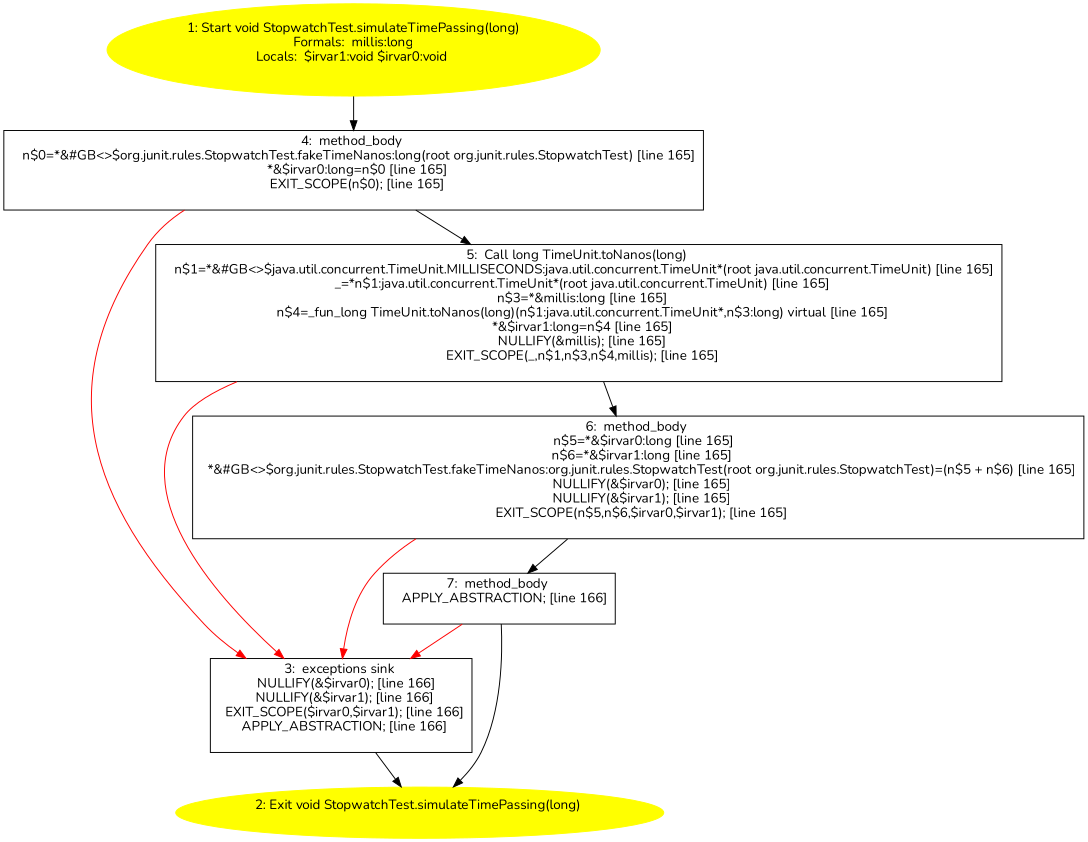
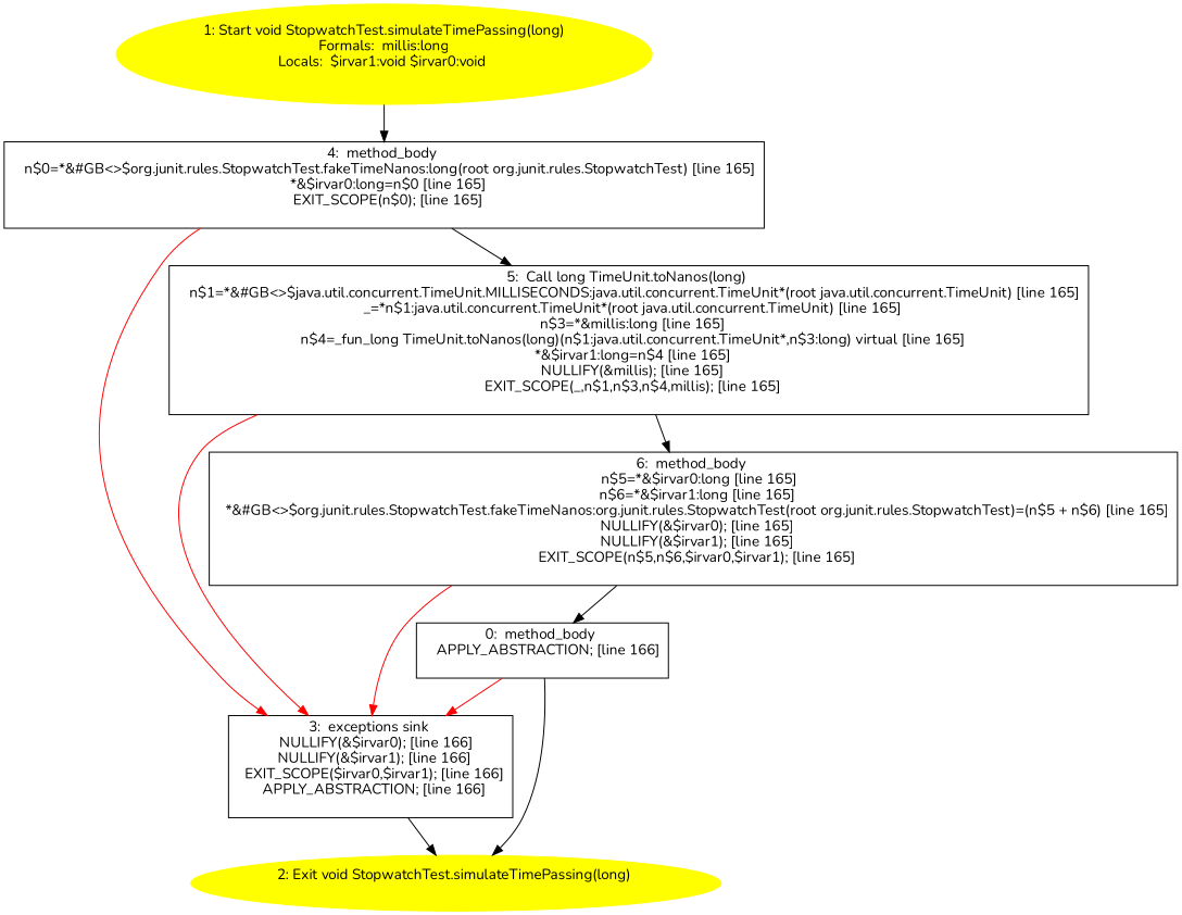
  digraph {
    fontname=Nunito
    node [fontname=Nunito shape=box]
    edge [fontname=Nunito]
    n1 [color=yellow label="1: Start void StopwatchTest.simulateTimePassing(long)\nFormals:  millis:long\nLocals:  $irvar1:void $irvar0:void \n  " style=filled shape=""]
    n2 [label="4:  method_body \n   n$0=*&#GB<>$org.junit.rules.StopwatchTest.fakeTimeNanos:long(root org.junit.rules.StopwatchTest) [line 165]\n  *&$irvar0:long=n$0 [line 165]\n  EXIT_SCOPE(n$0); [line 165]\n "]
    n3 [label="3:  exceptions sink \n   NULLIFY(&$irvar0); [line 166]\n  NULLIFY(&$irvar1); [line 166]\n  EXIT_SCOPE($irvar0,$irvar1); [line 166]\n  APPLY_ABSTRACTION; [line 166]\n "]
    n4 [label="5:  Call long TimeUnit.toNanos(long) \n   n$1=*&#GB<>$java.util.concurrent.TimeUnit.MILLISECONDS:java.util.concurrent.TimeUnit*(root java.util.concurrent.TimeUnit) [line 165]\n  _=*n$1:java.util.concurrent.TimeUnit*(root java.util.concurrent.TimeUnit) [line 165]\n  n$3=*&millis:long [line 165]\n  n$4=_fun_long TimeUnit.toNanos(long)(n$1:java.util.concurrent.TimeUnit*,n$3:long) virtual [line 165]\n  *&$irvar1:long=n$4 [line 165]\n  NULLIFY(&millis); [line 165]\n  EXIT_SCOPE(_,n$1,n$3,n$4,millis); [line 165]\n "]
    n5 [color=yellow label="2: Exit void StopwatchTest.simulateTimePassing(long) \n  " style=filled shape=""]
    n6 [label="6:  method_body \n   n$5=*&$irvar0:long [line 165]\n  n$6=*&$irvar1:long [line 165]\n  *&#GB<>$org.junit.rules.StopwatchTest.fakeTimeNanos:org.junit.rules.StopwatchTest(root org.junit.rules.StopwatchTest)=(n$5 + n$6) [line 165]\n  NULLIFY(&$irvar0); [line 165]\n  NULLIFY(&$irvar1); [line 165]\n  EXIT_SCOPE(n$5,n$6,$irvar0,$irvar1); [line 165]\n "]
-   n7 [label="7:  method_body \n   APPLY_ABSTRACTION; [line 166]\n "]
+   n7 [label="0:  method_body \n   APPLY_ABSTRACTION; [line 166]\n "]
    n1 -> n2
    n2 -> n3 [color=red]
    n2 -> n4
    n3 -> n5
    n4 -> n3 [color=red]
    n4 -> n6
    n6 -> n3 [color=red]
    n6 -> n7
    n7 -> n3 [color=red]
    n7 -> n5
  }
